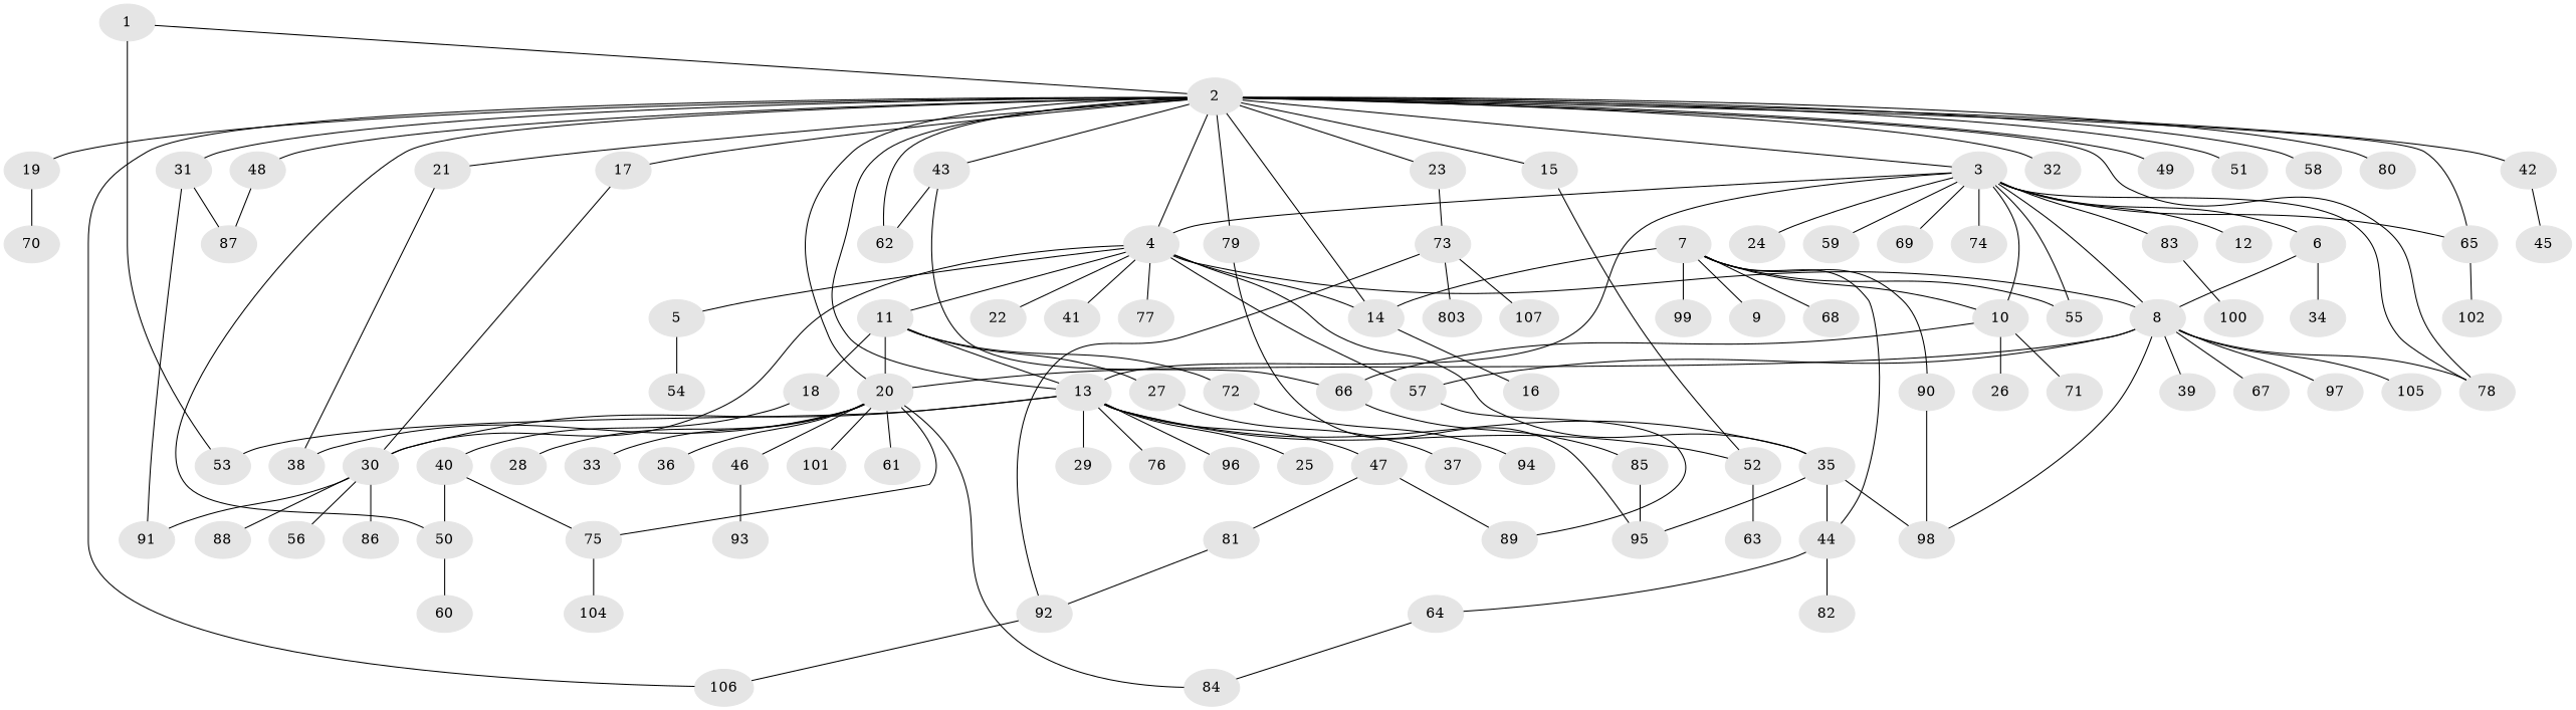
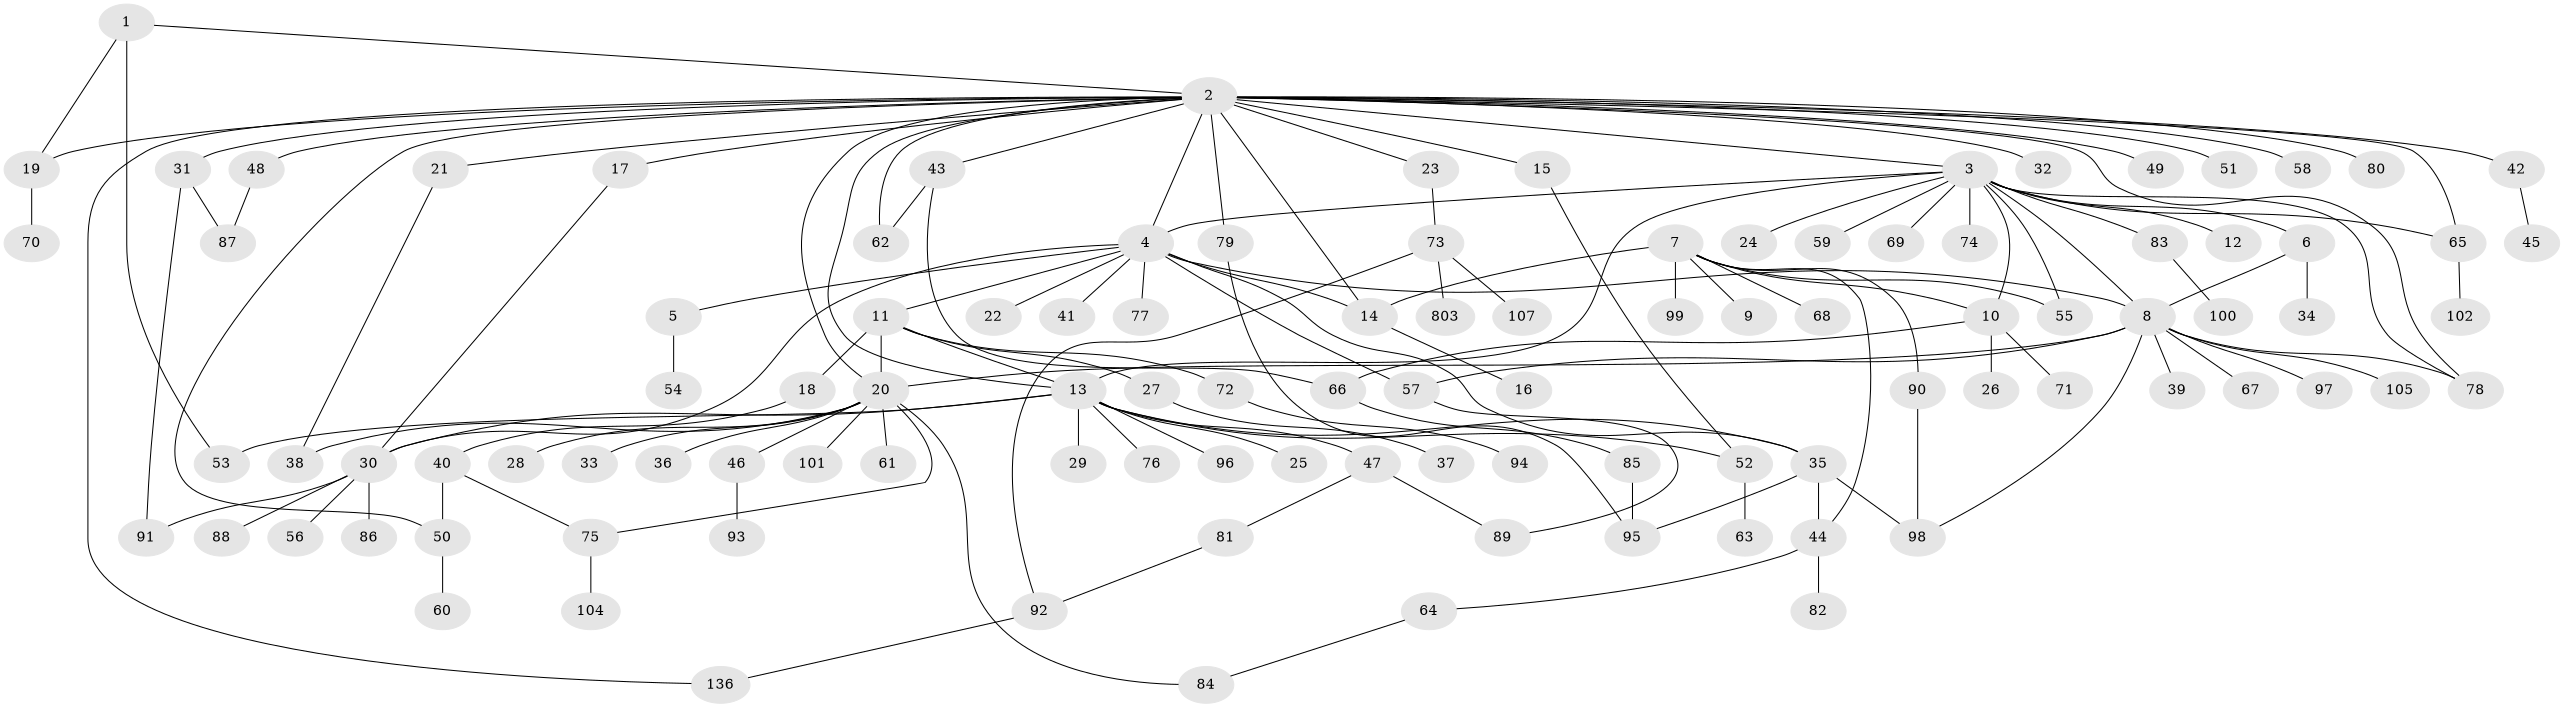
  graph {
    node [color=gray90 style=filled]
    1
    2
    19
    53
    3
    4
    13
    14
    15
    17
    20
    21
    23
    31
    32
    42
    43
    48
    49
    50
    51
    58
    62
    65
    78
    79
    80
-   106
+   106 [label=136]
    70
    6
    8
    10
    12
    24
    55
    59
    69
    74
    83
    5
    11
    22
    30
    35
    41
    57
    77
    25
    29
    47
    52
    76
    96
    16
    28
    33
    36
    38
    46
    61
    75
    84
    101
    73
    91
    87
    45
    66
    60
    102
    95
    34
    39
    67
    97
    98
    105
    26
    71
    100
    54
    18
    27
    72
    56
    86
    88
    44
    89
    7
    9
    68
    90
    99
    64
    82
    85
    40
    37
    94
    81
    63
    93
    104
    92
    n106 [label=803]
    107
    1 -- 2
+   1 -- 19
    1 -- 53
    2 -- 19
    2 -- 3
    2 -- 4
    2 -- 13
    2 -- 14
    2 -- 15
    2 -- 17
    2 -- 20
    2 -- 21
    2 -- 23
    2 -- 31
    2 -- 32
    2 -- 42
    2 -- 43
    2 -- 48
    2 -- 49
    2 -- 50
    2 -- 51
    2 -- 58
    2 -- 62
    2 -- 65
    2 -- 78
    2 -- 79
    2 -- 80
    2 -- 106
    19 -- 70
    3 -- 4
    3 -- 13
    3 -- 65
    3 -- 78
    3 -- 6
    3 -- 8
    3 -- 10
    3 -- 12
    3 -- 24
    3 -- 55
    3 -- 59
    3 -- 69
    3 -- 74
    3 -- 83
    4 -- 14
    4 -- 8
    4 -- 5
    4 -- 11
    4 -- 22
    4 -- 30
    4 -- 35
    4 -- 41
    4 -- 57
    4 -- 77
    13 -- 53
    13 -- 30
    13 -- 35
    13 -- 25
    13 -- 29
    13 -- 47
    13 -- 52
    13 -- 76
    13 -- 96
    14 -- 16
    15 -- 52
    17 -- 30
    20 -- 28
    20 -- 33
    20 -- 36
    20 -- 38
    20 -- 46
    20 -- 61
    20 -- 75
    20 -- 84
    20 -- 101
    21 -- 38
    23 -- 73
    31 -- 91
    31 -- 87
    42 -- 45
    43 -- 62
    43 -- 66
    48 -- 87
    50 -- 60
    65 -- 102
    79 -- 95
    6 -- 8
    6 -- 34
    8 -- 20
    8 -- 78
    8 -- 57
    8 -- 39
    8 -- 67
    8 -- 97
    8 -- 98
    8 -- 105
    10 -- 66
    10 -- 26
    10 -- 71
    83 -- 100
    5 -- 54
    11 -- 13
    11 -- 20
    11 -- 18
    11 -- 27
    11 -- 72
    30 -- 91
    30 -- 56
    30 -- 86
    30 -- 88
    35 -- 95
    35 -- 98
    35 -- 44
    57 -- 89
    47 -- 89
    47 -- 81
    52 -- 63
    46 -- 93
    75 -- 104
    73 -- 92
    73 -- n106
    73 -- 107
    66 -- 85
    18 -- 40
    27 -- 37
    72 -- 94
    44 -- 64
    44 -- 82
    7 -- 14
    7 -- 10
    7 -- 55
    7 -- 44
    7 -- 9
    7 -- 68
    7 -- 90
    7 -- 99
    90 -- 98
    64 -- 84
    85 -- 95
    40 -- 50
    40 -- 75
    81 -- 92
    92 -- 106
  }
